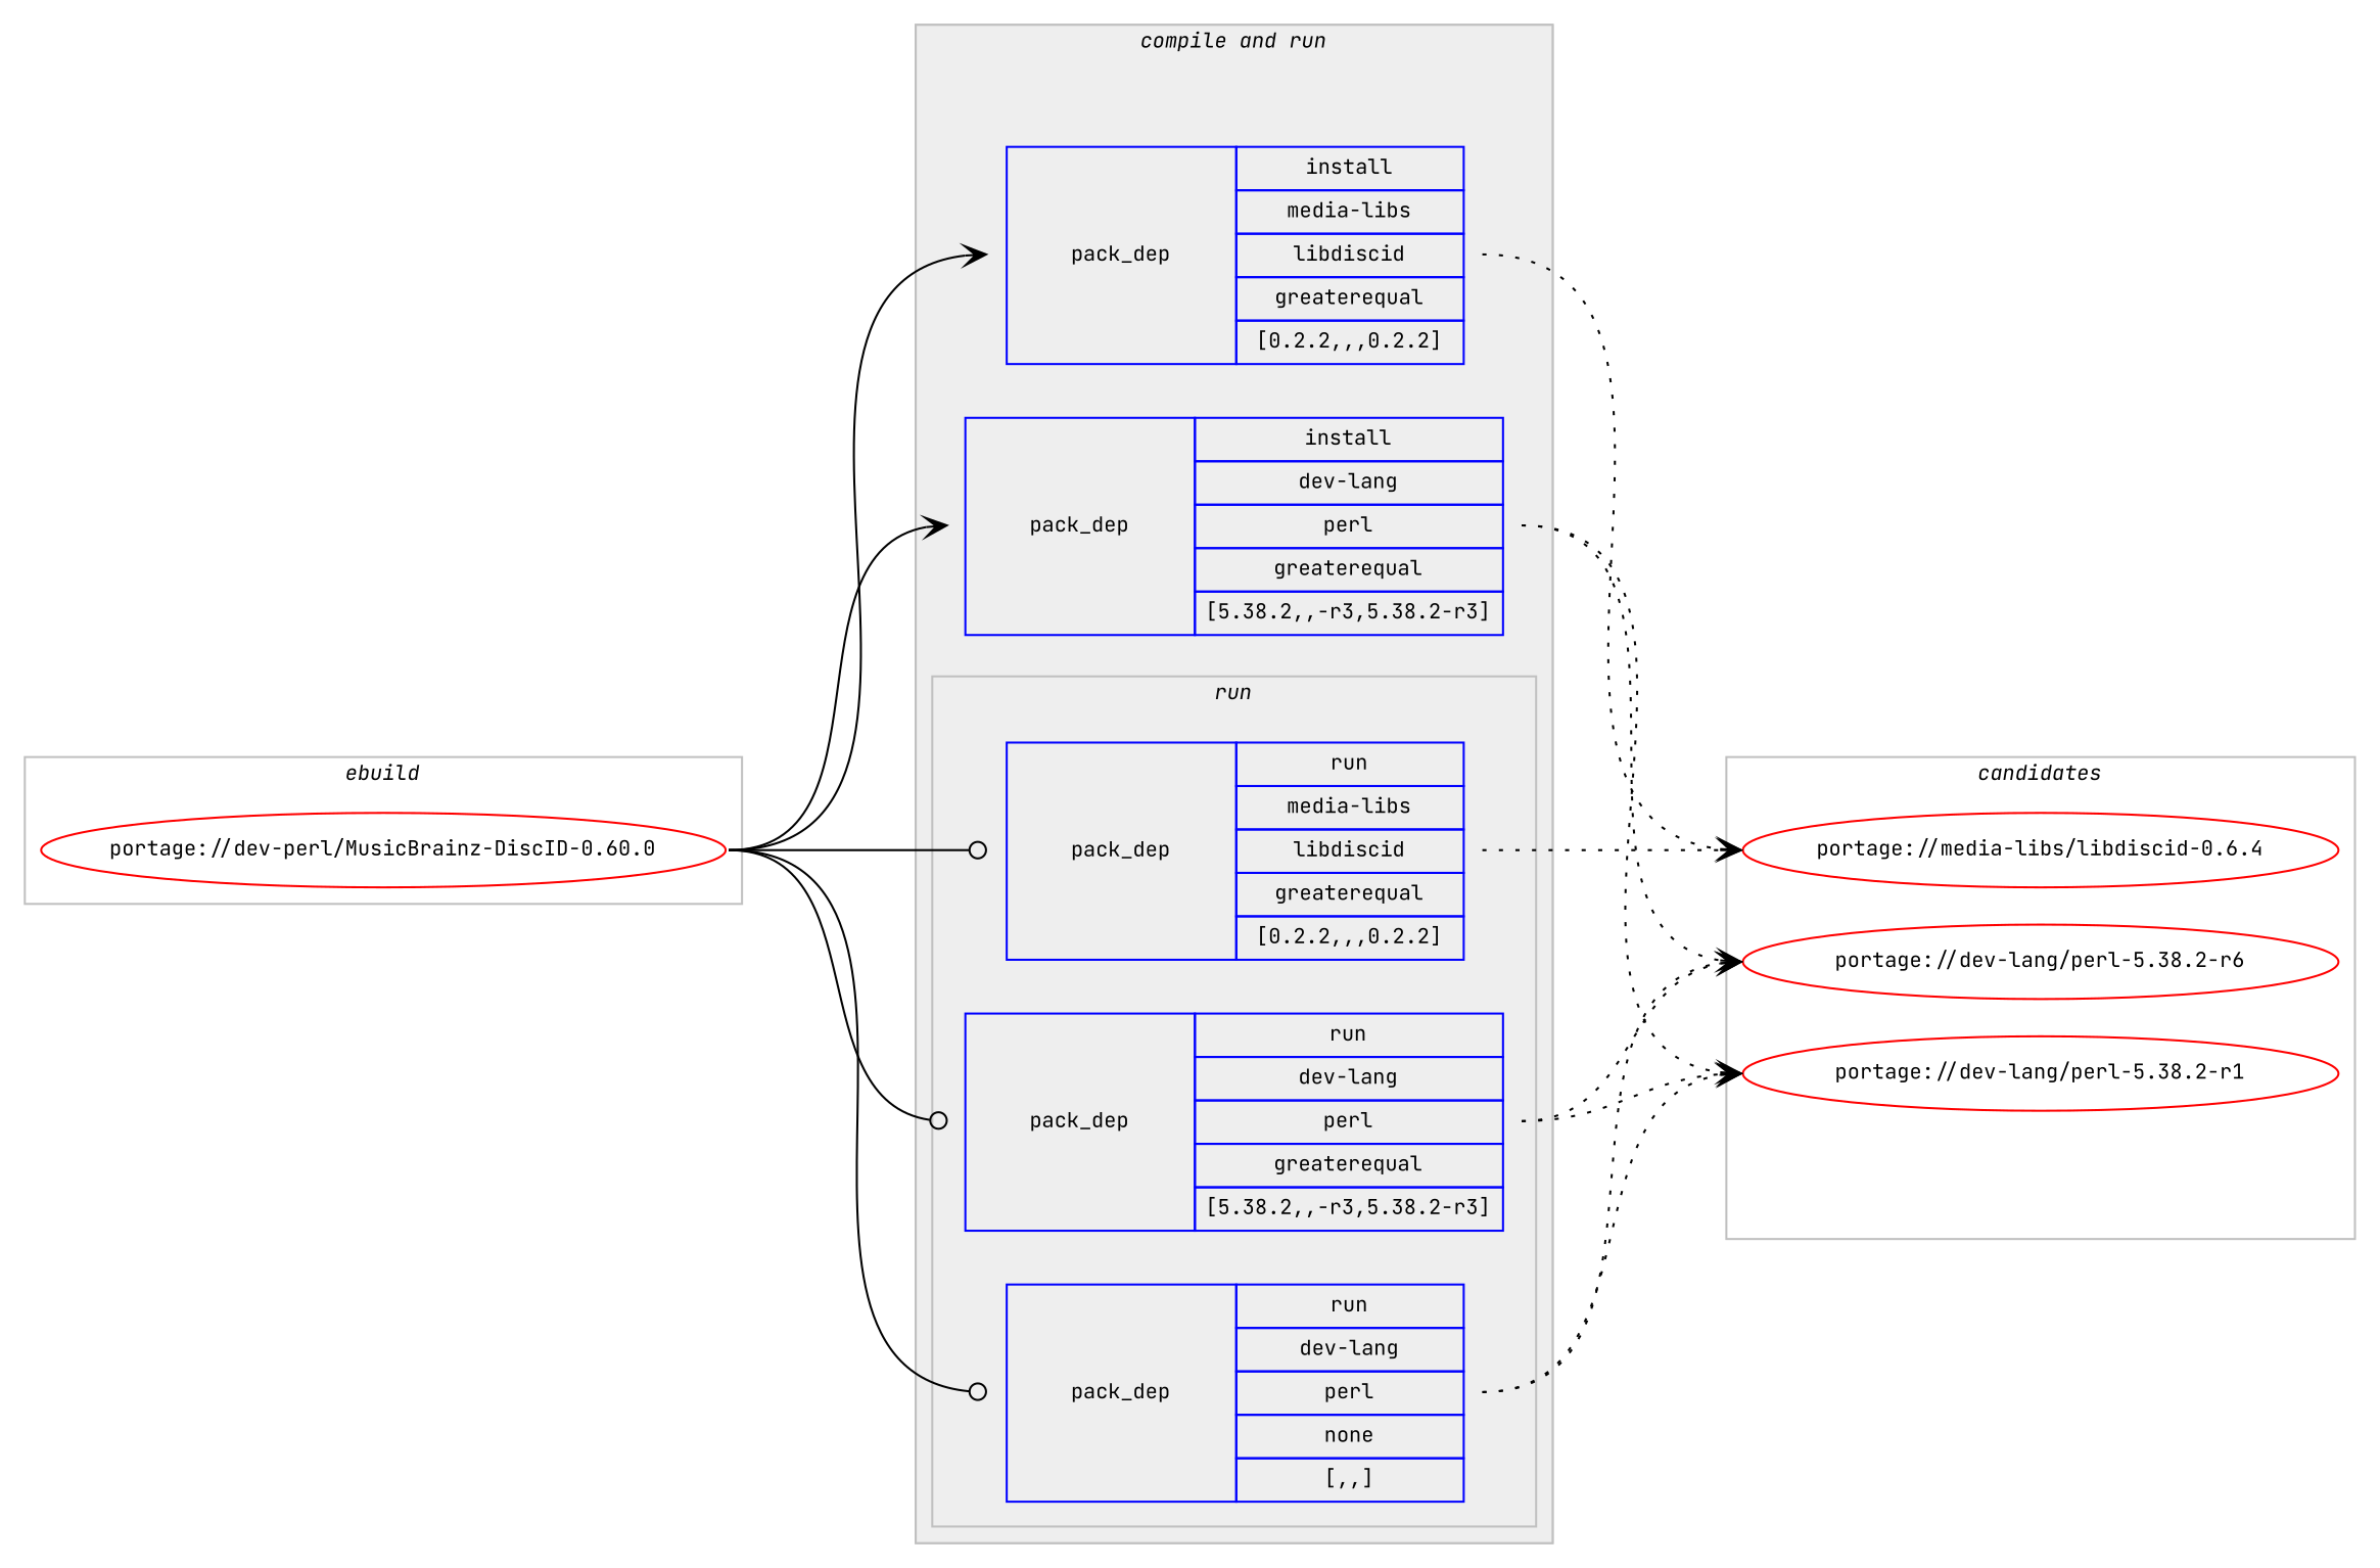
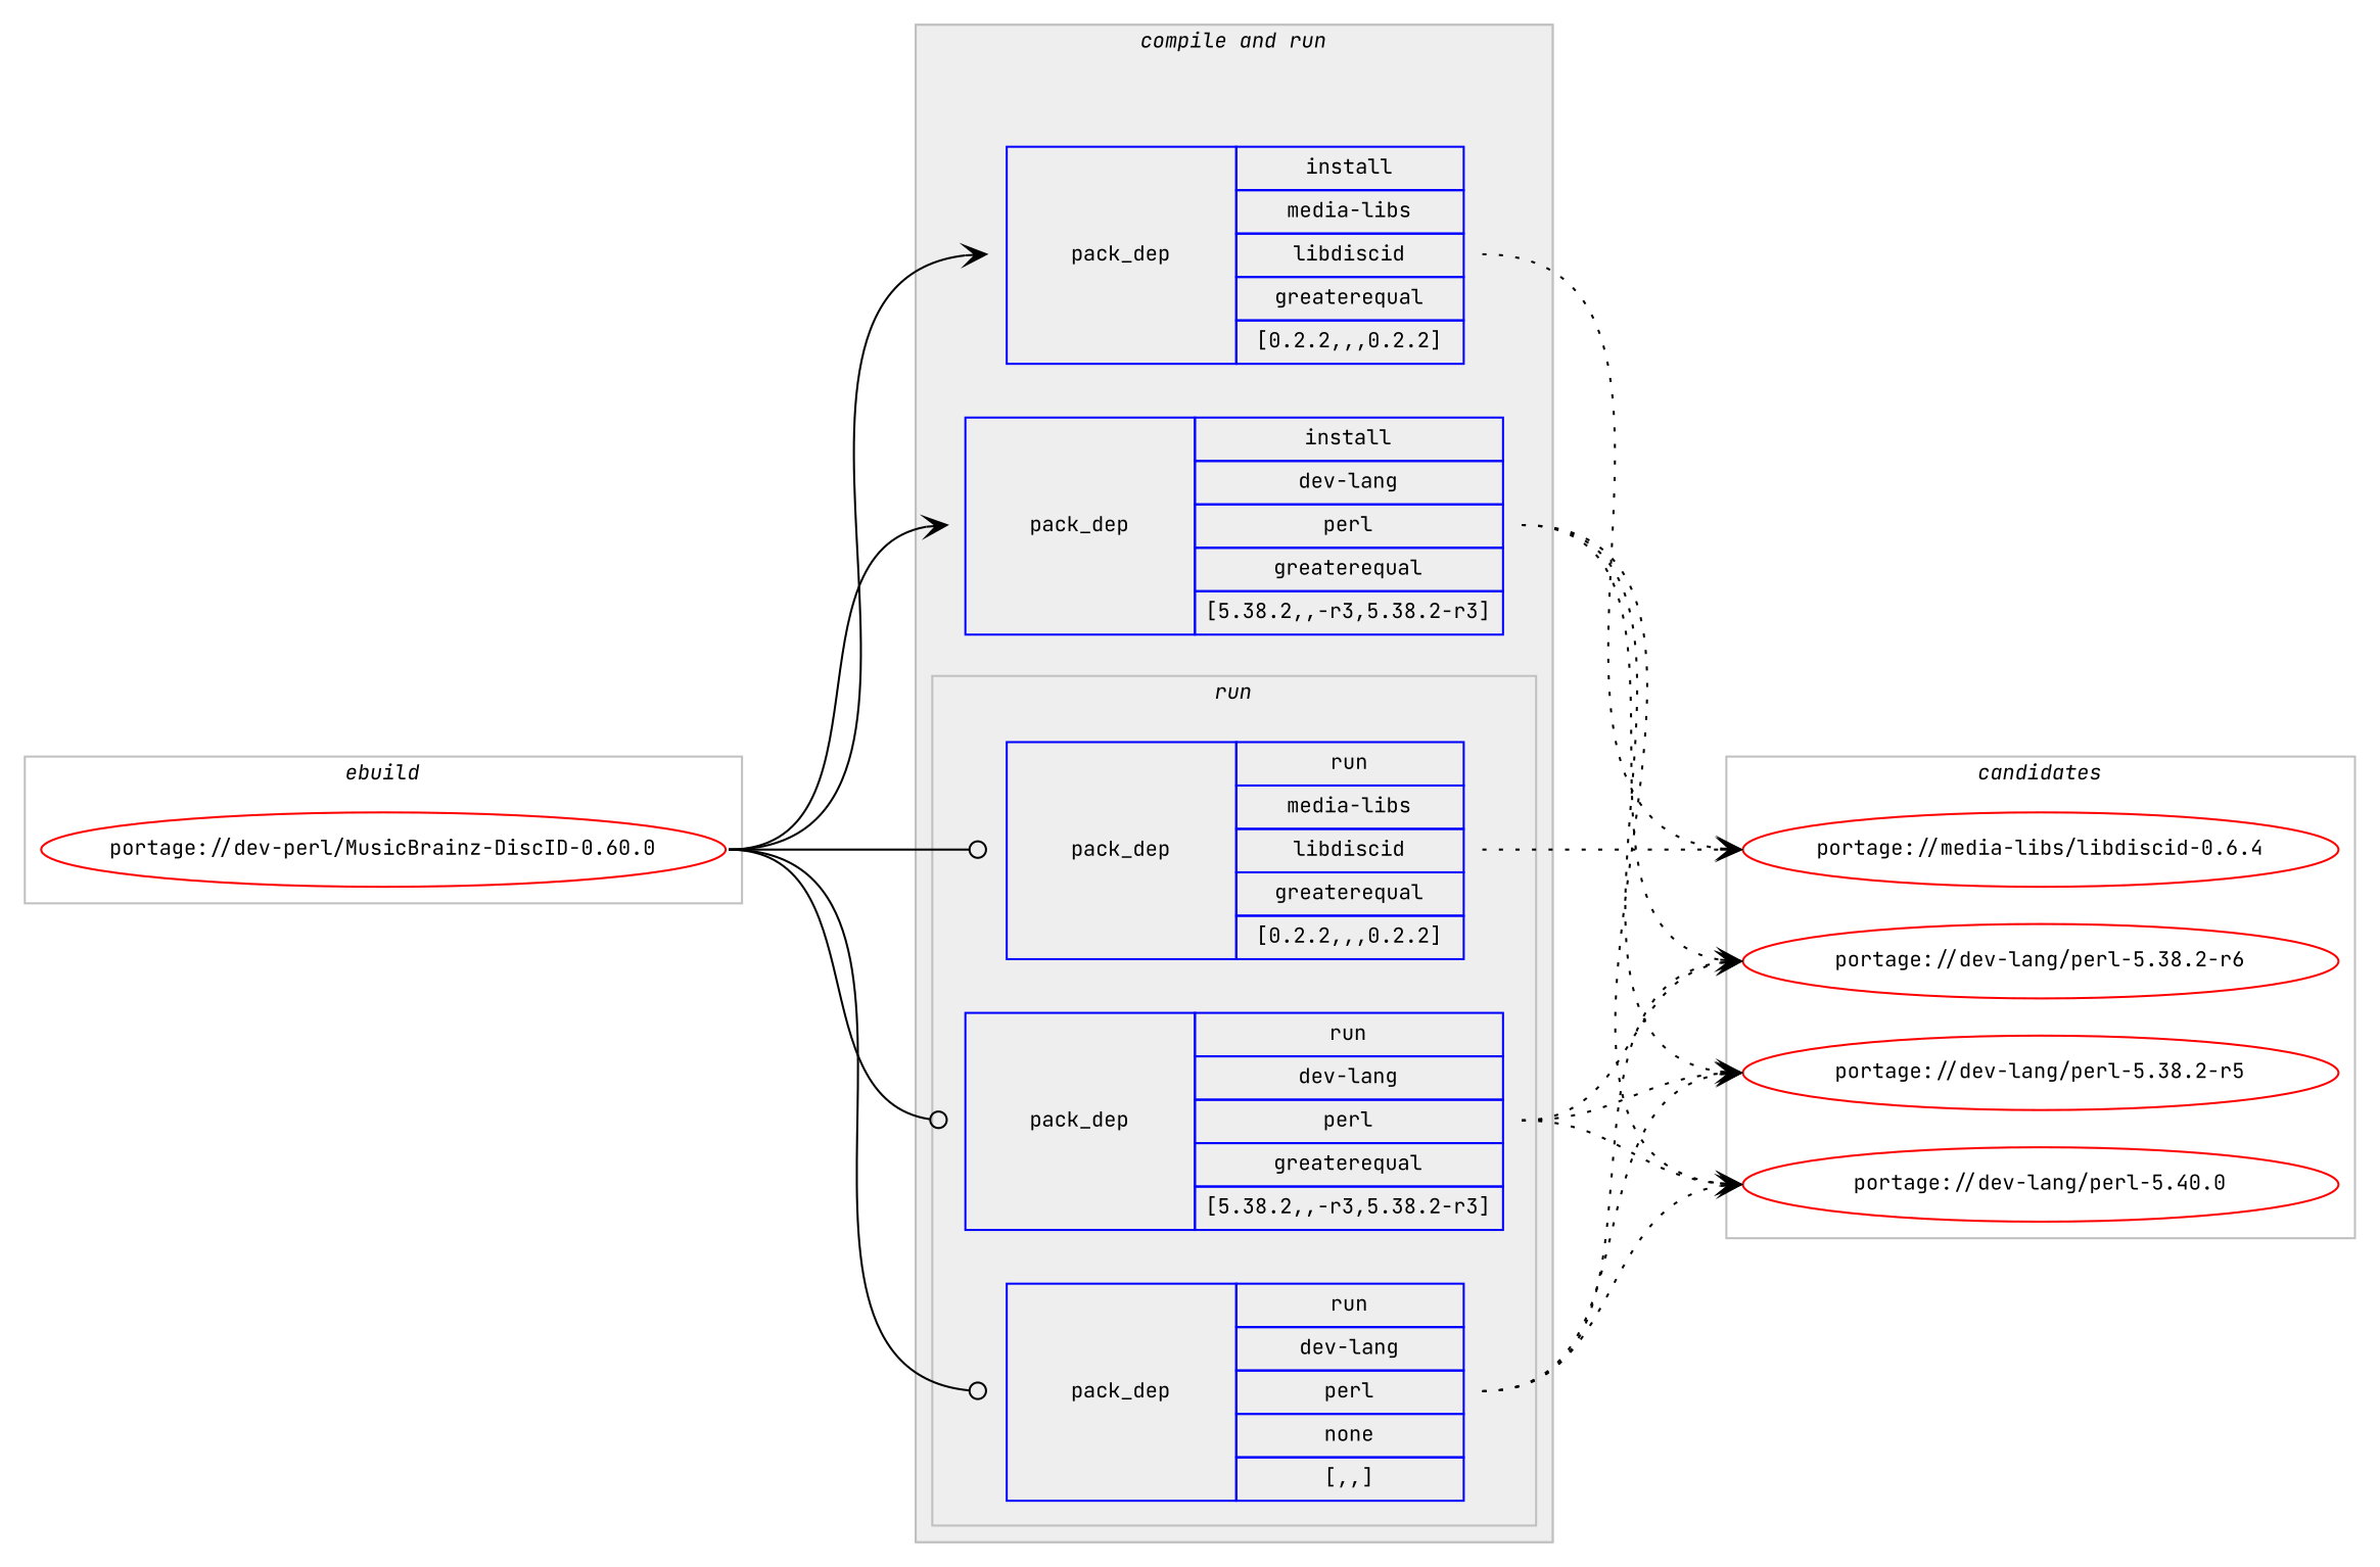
  digraph {
    compound=true
    concentrate=true
    fontname="JetBrains Mono"
    fontsize=10
    newrank=true
    rankdir=LR
    ranksep=1.5
    node [color=red fontname="JetBrains Mono" fontsize=10]
    edge [arrowhead=vee fontname="JetBrains Mono" headport=w style=dotted tailport=e weight=100]
    n1 [label="portage://dev-perl/MusicBrainz-DiscID-0.60.0" width=4]
    n2 [color=blue label=<<TABLE BORDER="0" CELLBORDER="1" CELLSPACING="0" CELLPADDING="4" WIDTH="220"><TR><TD ROWSPAN="6" CELLPADDING="30">pack_dep</TD></TR><TR><TD WIDTH="110">install</TD></TR><TR><TD>dev-lang</TD></TR><TR><TD>perl</TD></TR><TR><TD>greaterequal</TD></TR><TR><TD>[5.38.2,,-r3,5.38.2-r3]</TD></TR></TABLE>> shape=none]
    n3 [color=blue label=<<TABLE BORDER="0" CELLBORDER="1" CELLSPACING="0" CELLPADDING="4" WIDTH="220"><TR><TD ROWSPAN="6" CELLPADDING="30">pack_dep</TD></TR><TR><TD WIDTH="110">install</TD></TR><TR><TD>media-libs</TD></TR><TR><TD>libdiscid</TD></TR><TR><TD>greaterequal</TD></TR><TR><TD>[0.2.2,,,0.2.2]</TD></TR></TABLE>> shape=none]
    n4 [color=blue label=<<TABLE BORDER="0" CELLBORDER="1" CELLSPACING="0" CELLPADDING="4" WIDTH="220"><TR><TD ROWSPAN="6" CELLPADDING="30">pack_dep</TD></TR><TR><TD WIDTH="110">run</TD></TR><TR><TD>dev-lang</TD></TR><TR><TD>perl</TD></TR><TR><TD>greaterequal</TD></TR><TR><TD>[5.38.2,,-r3,5.38.2-r3]</TD></TR></TABLE>> shape=none]
    n5 [color=blue label=<<TABLE BORDER="0" CELLBORDER="1" CELLSPACING="0" CELLPADDING="4" WIDTH="220"><TR><TD ROWSPAN="6" CELLPADDING="30">pack_dep</TD></TR><TR><TD WIDTH="110">run</TD></TR><TR><TD>dev-lang</TD></TR><TR><TD>perl</TD></TR><TR><TD>none</TD></TR><TR><TD>[,,]</TD></TR></TABLE>> shape=none]
    n6 [color=blue label=<<TABLE BORDER="0" CELLBORDER="1" CELLSPACING="0" CELLPADDING="4" WIDTH="220"><TR><TD ROWSPAN="6" CELLPADDING="30">pack_dep</TD></TR><TR><TD WIDTH="110">run</TD></TR><TR><TD>media-libs</TD></TR><TR><TD>libdiscid</TD></TR><TR><TD>greaterequal</TD></TR><TR><TD>[0.2.2,,,0.2.2]</TD></TR></TABLE>> shape=none]
+   n7 [label="portage://dev-lang/perl-5.40.0" width=4]
    n8 [label="portage://dev-lang/perl-5.38.2-r6" width=4]
-   n9 [label="portage://dev-lang/perl-5.38.2-r1" width=4]
+   n9 [label="portage://dev-lang/perl-5.38.2-r5" width=4]
    n10 [label="portage://media-libs/libdiscid-0.6.4" width=4]
    subgraph cluster_1 {
      color=gray
      label=<<i>ebuild</i>>
      n1
    }
    subgraph cluster_2 {
      color=gray
      label=<<i>dependencies</i>>
      subgraph cluster_3 {
        color=gray
        fillcolor="#eeeeee"
        label=<<i>compile</i>>
        style=filled
        subgraph sub_4 {
          color=gray
          fillcolor="#eeeeee"
          label=<<i>compile</i>>
          style=filled
          n2
        }
        subgraph sub_5 {
          color=gray
          fillcolor="#eeeeee"
          label=<<i>compile</i>>
          style=filled
          n3
        }
      }
      subgraph cluster_6 {
        color=gray
        fillcolor="#eeeeee"
        label=<<i>compile and run</i>>
        style=filled
      }
      subgraph cluster_7 {
        color=gray
        fillcolor="#eeeeee"
        label=<<i>run</i>>
        style=filled
        subgraph sub_8 {
          color=gray
          fillcolor="#eeeeee"
          label=<<i>run</i>>
          style=filled
          n4
        }
        subgraph sub_9 {
          color=gray
          fillcolor="#eeeeee"
          label=<<i>run</i>>
          style=filled
          n5
        }
        subgraph sub_10 {
          color=gray
          fillcolor="#eeeeee"
          label=<<i>run</i>>
          style=filled
          n6
        }
      }
    }
    subgraph cluster_11 {
      color=gray
      label=<<i>candidates</i>>
      rank=same
      subgraph sub_12 {
        color=black
        label=<<i>candidates</i>>
        nodesep=1
        rank=same
+       n7
        n8
        n9
      }
      subgraph sub_13 {
        color=black
        label=<<i>candidates</i>>
        nodesep=1
        rank=same
        n10
      }
      subgraph sub_14 {
        color=black
        label=<<i>candidates</i>>
        nodesep=1
        rank=same
+       n7
        n8
        n9
      }
      subgraph sub_15 {
        color=black
        label=<<i>candidates</i>>
        nodesep=1
        rank=same
+       n7
        n8
        n9
      }
      subgraph sub_16 {
        color=black
        label=<<i>candidates</i>>
        nodesep=1
        rank=same
        n10
      }
    }
    n1 -> n2 [style=solid weight=20]
    n1 -> n3 [style=solid weight=20]
    n1 -> n4 [arrowhead=odot style=solid weight=20]
    n1 -> n5 [arrowhead=odot style=solid weight=20]
    n1 -> n6 [arrowhead=odot style=solid weight=20]
+   n2 -> n7
    n2 -> n8
    n2 -> n9
    n3 -> n10
+   n4 -> n7
    n4 -> n8
    n4 -> n9
+   n5 -> n7
    n5 -> n8
    n5 -> n9
    n6 -> n10
  }
